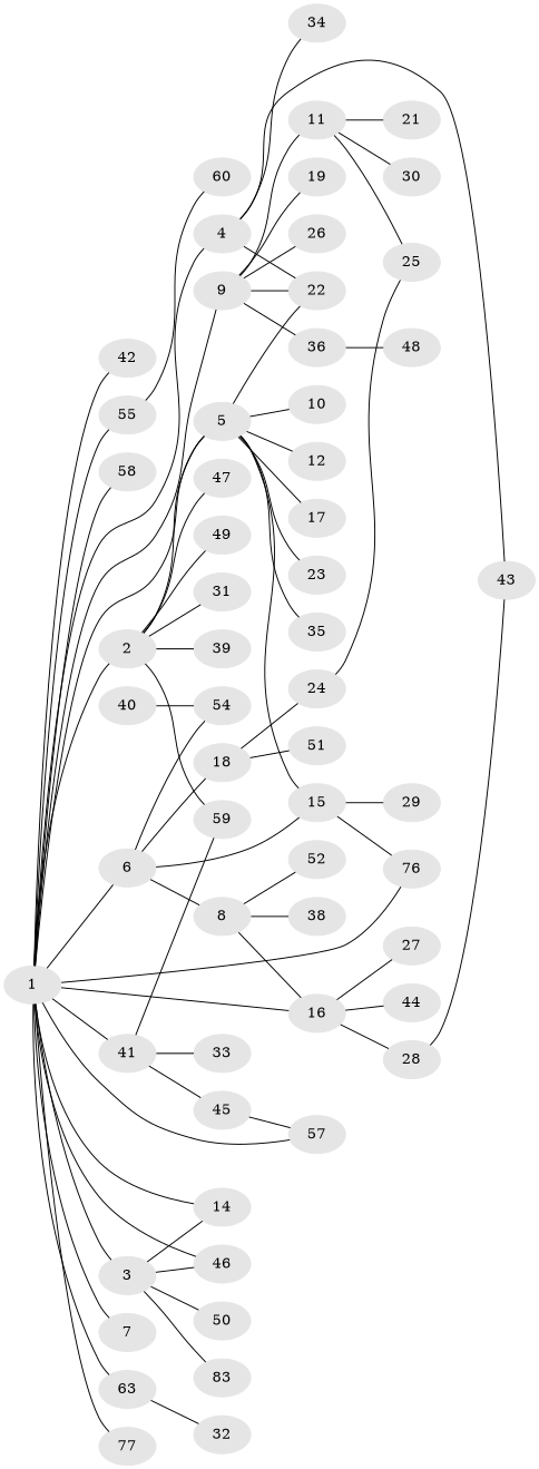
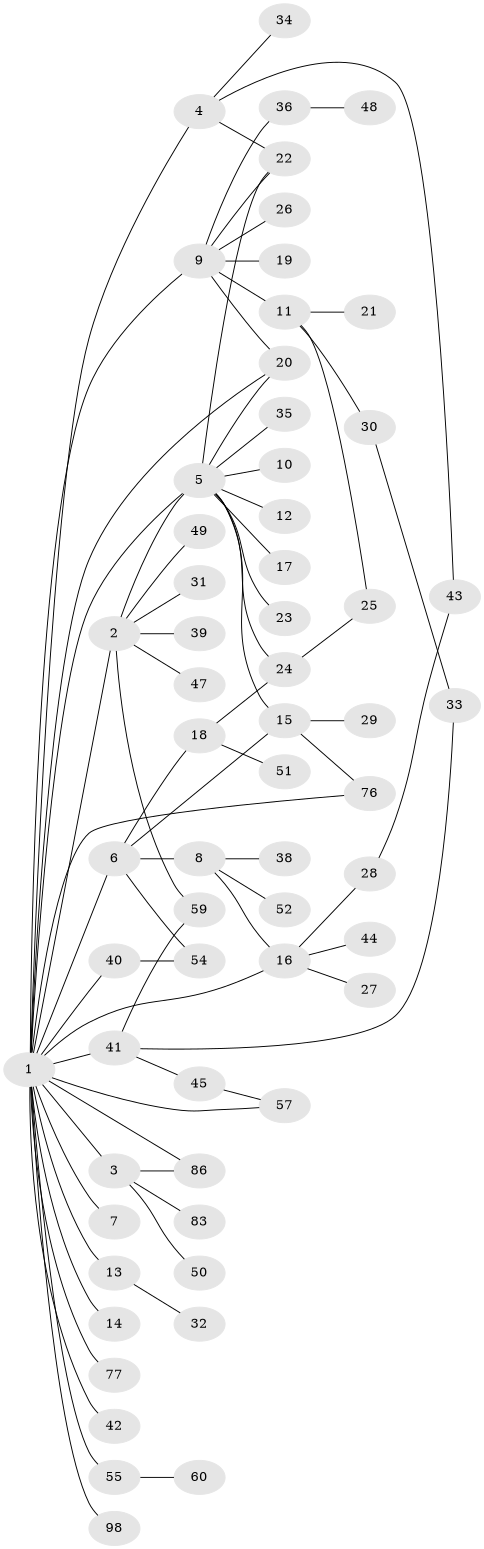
  graph {
    rankdir=LR
    node [color=gray90 style=filled]
    1
    2
    3
    4
    5
    6
    7
    9
-   13 [label=63]
+   13
    14
    16
+   20
    n13 [label=77]
    40
    41
    42
-   46
+   46 [label=86]
    55
    n19 [label=76]
    57
-   58
+   58 [label=98]
    31
    39
    47
    49
    59
    50
    n28 [label=83]
    22
    34
    43
    10
    12
    15
    17
    23
    24
    35
    8
    18
    54
    11
    19
    26
    36
    32
    27
    28
    44
    33
    45
    60
    29
    25
    38
    52
    51
    21
    30
    48
    1 -- 2
    1 -- 3
    1 -- 4
    1 -- 5
    1 -- 6
    1 -- 7
    1 -- 9
    1 -- 13
    1 -- 14
    1 -- 16
+   1 -- 20
    1 -- n13
+   1 -- 40
    1 -- 41
    1 -- 42
    1 -- 46
    1 -- 55
    1 -- n19
    1 -- 57
    1 -- 58
    2 -- 5
    2 -- 31
    2 -- 39
    2 -- 47
    2 -- 49
    2 -- 59
-   3 -- 14
    3 -- 46
    3 -- 50
    3 -- n28
    4 -- 22
    4 -- 34
    4 -- 43
+   5 -- 20
    5 -- 22
    5 -- 10
    5 -- 12
    5 -- 15
    5 -- 17
    5 -- 23
+   5 -- 24
    5 -- 35
    6 -- 15
    6 -- 8
    6 -- 18
    6 -- 54
+   9 -- 20
    9 -- 22
    9 -- 11
    9 -- 19
    9 -- 26
    9 -- 36
    13 -- 32
    16 -- 27
    16 -- 28
    16 -- 44
    40 -- 54
    41 -- 59
    41 -- 33
    41 -- 45
    55 -- 60
    15 -- n19
    15 -- 29
    24 -- 25
    8 -- 16
    8 -- 38
    8 -- 52
    18 -- 24
    18 -- 51
    11 -- 25
    11 -- 21
    11 -- 30
    36 -- 48
    28 -- 43
    45 -- 57
+   30 -- 33
  }
